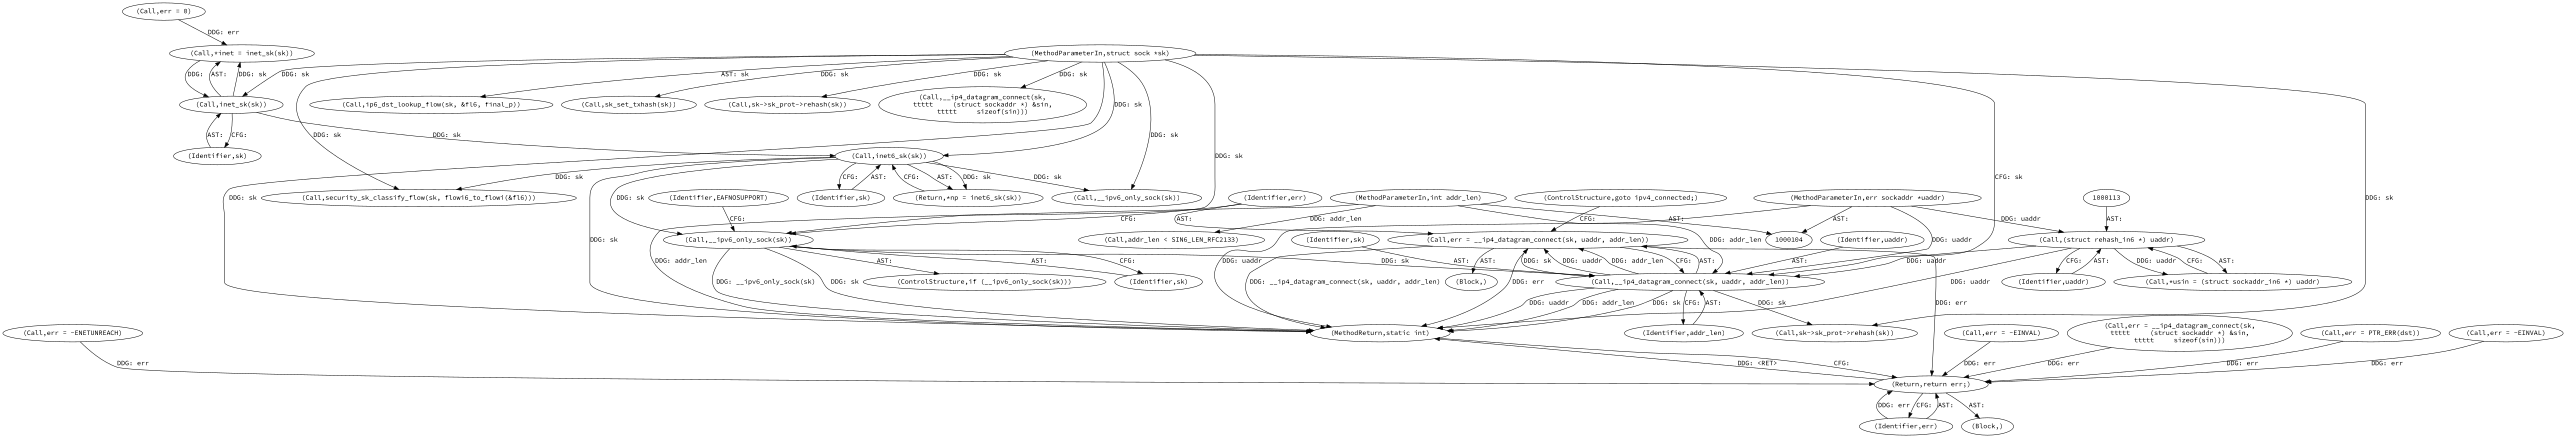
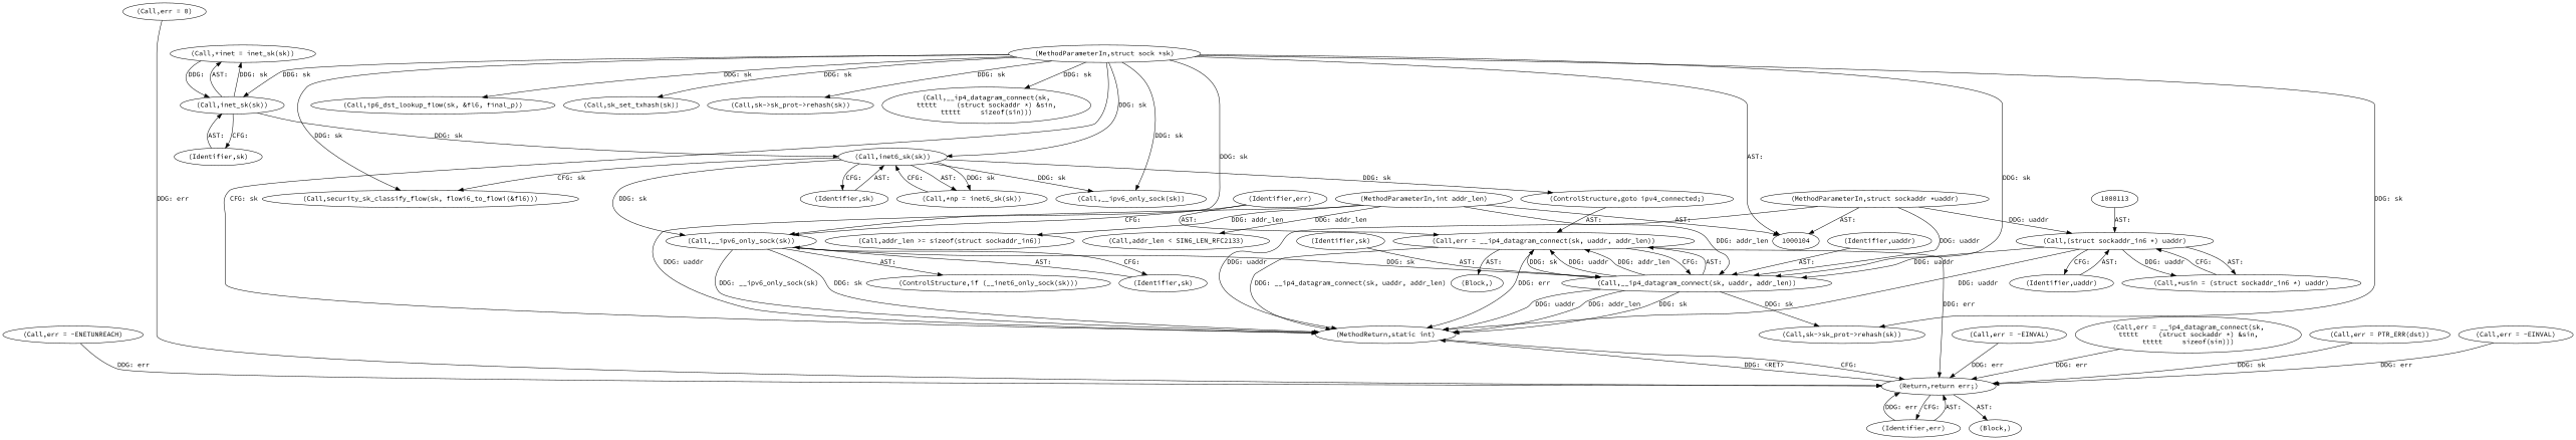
  digraph {
    fontname="Source Code Pro"
    node [fontname="Source Code Pro"]
    edge [fontname="Source Code Pro"]
    n1 [label="(Call,err = __ip4_datagram_connect(sk, uaddr, addr_len))"]
    n2 [label="(Call,__ip4_datagram_connect(sk, uaddr, addr_len))"]
    n3 [label="(Return,return err;)"]
    n4 [label="(MethodReturn,static int)"]
    n5 [label="(Block,)"]
    n6 [label="(Call,sk->sk_prot->rehash(sk))"]
-   n7 [label="(Identifier,addr_len)"]
    n8 [label="(Identifier,err)"]
    n9 [label="(Block,)"]
    n10 [label="(Call,__ipv6_only_sock(sk))"]
    n11 [label="(Identifier,sk)"]
-   n12 [label="(ControlStructure,if (__ipv6_only_sock(sk)))"]
+   n12 [label="(ControlStructure,if (__inet6_only_sock(sk)))"]
    n13 [label="(Call,inet6_sk(sk))"]
    n14 [label="(Identifier,sk)"]
-   n15 [label="(Return,*np = inet6_sk(sk))"]
+   n15 [label="(Call,*np = inet6_sk(sk))"]
    n16 [label="(Call,__ipv6_only_sock(sk))"]
    n17 [label="(Call,security_sk_classify_flow(sk, flowi6_to_flowi(&fl6)))"]
    n18 [label="(Call,inet_sk(sk))"]
    n19 [label="(Identifier,sk)"]
    n20 [label="(Call,*inet = inet_sk(sk))"]
    n21 [label="(MethodParameterIn,struct sock *sk)"]
    n22 [label="(Call,ip6_dst_lookup_flow(sk, &fl6, final_p))"]
    n23 [label="(Call,sk_set_txhash(sk))"]
    n24 [label="(Call,sk->sk_prot->rehash(sk))"]
    n25 [label="(Call,__ip4_datagram_connect(sk,\n\t\t\t\t\t     (struct sockaddr *) &sin,\n\t\t\t\t\t     sizeof(sin)))"]
    1000104
-   n27 [label="(Call,(struct rehash_in6 *) uaddr)"]
+   n27 [label="(Call,(struct sockaddr_in6 *) uaddr)"]
    n28 [label="(Identifier,uaddr)"]
    n29 [label="(Call,*usin = (struct sockaddr_in6 *) uaddr)"]
-   n30 [label="(MethodParameterIn,err sockaddr *uaddr)"]
+   n30 [label="(MethodParameterIn,struct sockaddr *uaddr)"]
    n31 [label="(MethodParameterIn,int addr_len)"]
+   n32 [label="(Call,addr_len >= sizeof(struct sockaddr_in6))"]
    n33 [label="(Call,addr_len < SIN6_LEN_RFC2133)"]
    n34 [label="(Call,err = -ENETUNREACH)"]
-   n35 [label="(Identifier,EAFNOSUPPORT)"]
    n36 [label="(Identifier,err)"]
    n37 [label="(Identifier,sk)"]
    n38 [label="(ControlStructure,goto ipv4_connected;)"]
    n39 [label="(Call,err = 0)"]
    n40 [label="(Call,err = -EINVAL)"]
    n41 [label="(Call,err = __ip4_datagram_connect(sk,\n\t\t\t\t\t     (struct sockaddr *) &sin,\n\t\t\t\t\t     sizeof(sin)))"]
    n42 [label="(Call,err = PTR_ERR(dst))"]
    n43 [label="(Identifier,uaddr)"]
    n44 [label="(Call,err = -EINVAL)"]
    1000113
    n1 -> n2 [label="CFG: "]
    n1 -> n3 [label="DDG: err"]
    n1 -> n4 [label="DDG: err"]
    n1 -> n4 [label="DDG: __ip4_datagram_connect(sk, uaddr, addr_len)"]
    n1 -> n5 [label="AST: "]
    n2 -> n1 [label="AST: "]
    n2 -> n1 [label="DDG: sk"]
    n2 -> n1 [label="DDG: uaddr"]
    n2 -> n1 [label="DDG: addr_len"]
    n2 -> n4 [label="DDG: addr_len"]
    n2 -> n4 [label="DDG: sk"]
    n2 -> n4 [label="DDG: uaddr"]
    n2 -> n6 [label="DDG: sk"]
-   n2 -> n7 [label="CFG: "]
    n3 -> n4 [label="DDG: <RET>"]
    n3 -> n8 [label="CFG: "]
    n3 -> n9 [label="AST: "]
    n4 -> n3 [label="CFG: "]
-   n7 -> n2 [label="AST: "]
    n8 -> n3 [label="AST: "]
    n8 -> n3 [label="DDG: err"]
    n10 -> n2 [label="DDG: sk"]
    n10 -> n4 [label="DDG: __ipv6_only_sock(sk)"]
    n10 -> n4 [label="DDG: sk"]
    n10 -> n11 [label="CFG: "]
    n10 -> n12 [label="AST: "]
    n11 -> n10 [label="AST: "]
-   n13 -> n4 [label="DDG: sk"]
+   n13 -> n38 [label="DDG: sk"]
    n13 -> n10 [label="DDG: sk"]
    n13 -> n14 [label="CFG: "]
    n13 -> n15 [label="AST: "]
    n13 -> n15 [label="DDG: sk"]
    n13 -> n16 [label="DDG: sk"]
-   n13 -> n17 [label="DDG: sk"]
+   n13 -> n17 [label="CFG: sk"]
    n14 -> n13 [label="AST: "]
    n15 -> n13 [label="CFG: "]
    n18 -> n13 [label="DDG: sk"]
    n18 -> n19 [label="CFG: "]
    n18 -> n20 [label="AST: "]
    n18 -> n20 [label="DDG: sk"]
    n19 -> n18 [label="AST: "]
    n20 -> n18 [label="DDG: "]
-   n21 -> n2 [label="CFG: sk"]
-   n21 -> n4 [label="DDG: sk"]
+   n21 -> n2 [label="DDG: sk"]
+   n21 -> n4 [label="CFG: sk"]
    n21 -> n6 [label="DDG: sk"]
    n21 -> n10 [label="DDG: sk"]
    n21 -> n13 [label="DDG: sk"]
    n21 -> n16 [label="DDG: sk"]
    n21 -> n17 [label="DDG: sk"]
    n21 -> n18 [label="DDG: sk"]
-   n21 -> n22 [label="AST: sk"]
+   n21 -> n22 [label="DDG: sk"]
    n21 -> n23 [label="DDG: sk"]
    n21 -> n24 [label="DDG: sk"]
    n21 -> n25 [label="DDG: sk"]
+   n21 -> 1000104 [label="AST: "]
    n27 -> n2 [label="DDG: uaddr"]
    n27 -> n4 [label="DDG: uaddr"]
    n27 -> n28 [label="CFG: "]
    n27 -> n29 [label="AST: "]
    n27 -> n29 [label="DDG: uaddr"]
    n28 -> n27 [label="AST: "]
    n29 -> n27 [label="CFG: "]
    n30 -> n2 [label="DDG: uaddr"]
    n30 -> n4 [label="DDG: uaddr"]
    n30 -> 1000104 [label="AST: "]
    n30 -> n27 [label="DDG: uaddr"]
    n31 -> n2 [label="DDG: addr_len"]
-   n31 -> n4 [label="DDG: addr_len"]
+   n31 -> n4 [label="DDG: uaddr"]
    n31 -> 1000104 [label="AST: "]
+   n31 -> n32 [label="DDG: addr_len"]
    n31 -> n33 [label="DDG: addr_len"]
    n34 -> n3 [label="DDG: err"]
-   n35 -> n10 [label="CFG: "]
    n36 -> n1 [label="AST: "]
    n36 -> n10 [label="CFG: "]
    n37 -> n2 [label="AST: "]
-   n38 -> n1 [label="CFG: "]
-   n39 -> n20 [label="DDG: err"]
+   n38 -> n1 [label="AST: "]
+   n39 -> n3 [label="DDG: err"]
    n40 -> n3 [label="DDG: err"]
    n41 -> n3 [label="DDG: err"]
-   n42 -> n3 [label="DDG: err"]
+   n42 -> n3 [label="DDG: sk"]
    n43 -> n2 [label="AST: "]
    n44 -> n3 [label="DDG: err"]
    1000113 -> n27 [label="AST: "]
  }
